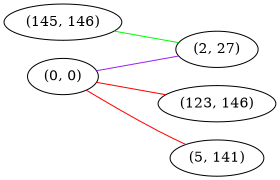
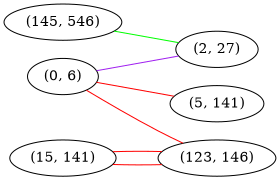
  graph {
    rankdir=LR
    edge [color=red weight=1]
-   "(145, 146)"
+   "(145, 146)" [label="(145, 546)"]
    "(2, 27)"
+   "(15, 141)"
    "(123, 146)"
-   "(0, 0)"
+   "(0, 0)" [label="(0, 6)"]
    "(5, 141)"
    "(145, 146)" -- "(2, 27)" [color=green weight=2]
+   "(15, 141)" -- "(123, 146)"
+   "(15, 141)" -- "(123, 146)"
    "(0, 0)" -- "(2, 27)" [color=purple weight=4]
    "(0, 0)" -- "(123, 146)"
    "(0, 0)" -- "(5, 141)"
  }
